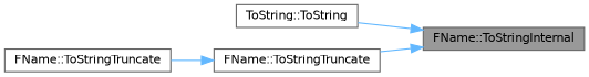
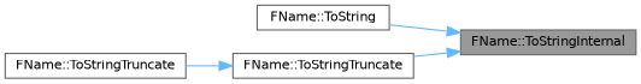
  digraph {
    rankdir=RL
    node [color=grey40 fillcolor=white fontname=Helvetica fontsize=10 shape=box style=filled]
    edge [color=steelblue1 dir=back fontname=Helvetica fontsize=10 labelfontname=Helvetica labelfontsize=10 style=solid]
    n1 [color=gray40 fillcolor=grey60 fontcolor=black height=0.2 label="FName::ToStringInternal" width=0.4]
-   n2 [height=0.2 label="ToString::ToString" width=0.4]
+   n2 [height=0.2 label="FName::ToString" width=0.4]
    n3 [height=0.2 label="FName::ToStringTruncate" width=0.4]
    n4 [height=0.2 label="FName::ToStringTruncate" width=0.4]
    n1 -> n2
    n1 -> n3
    n3 -> n4
  }
